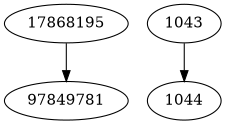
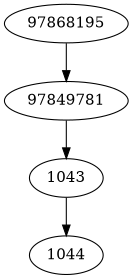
  strict digraph {
-   97868195 [label=17868195]
+   97868195
    97849781
    1043
    1044
    97868195 -> 97849781
+   97849781 -> 1043
    1043 -> 1044
  }
